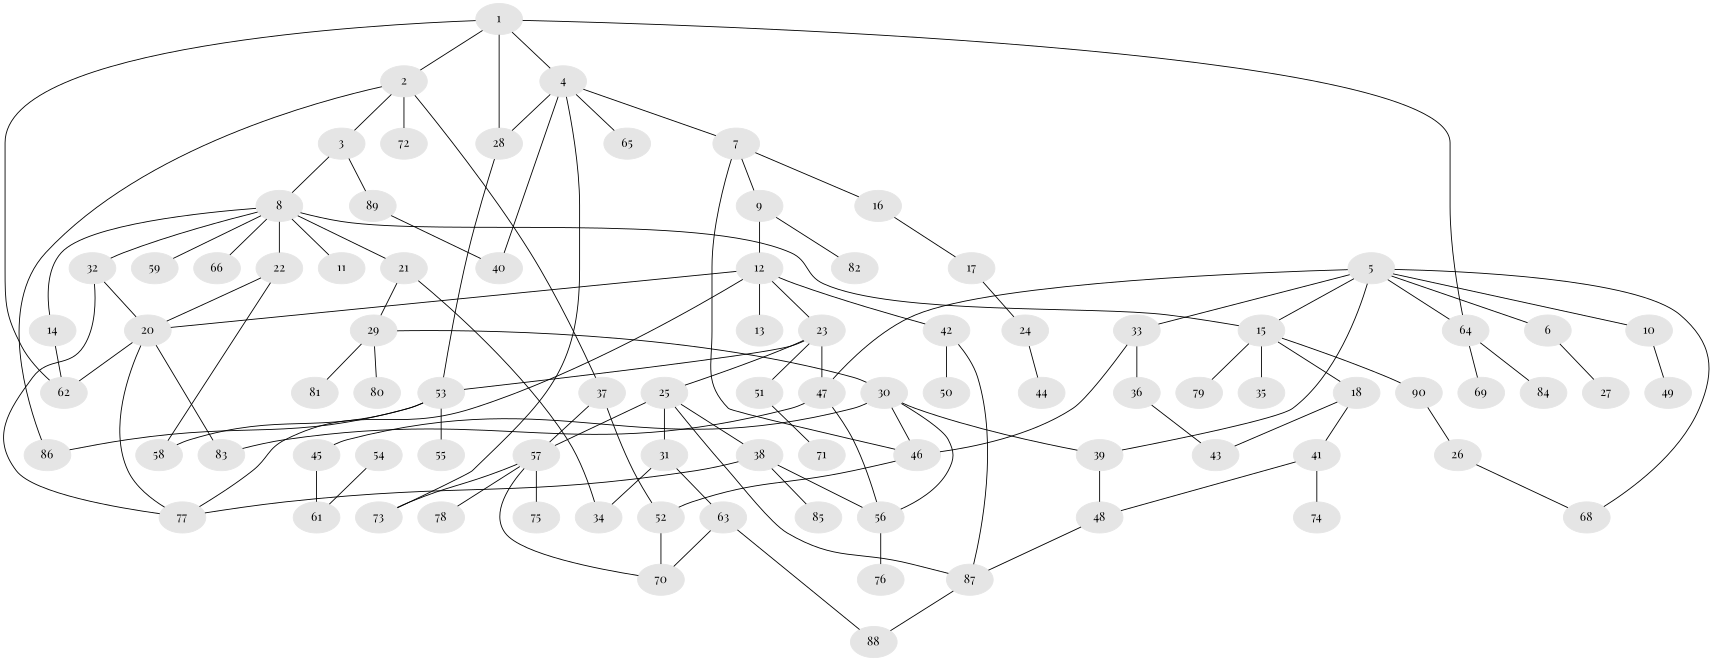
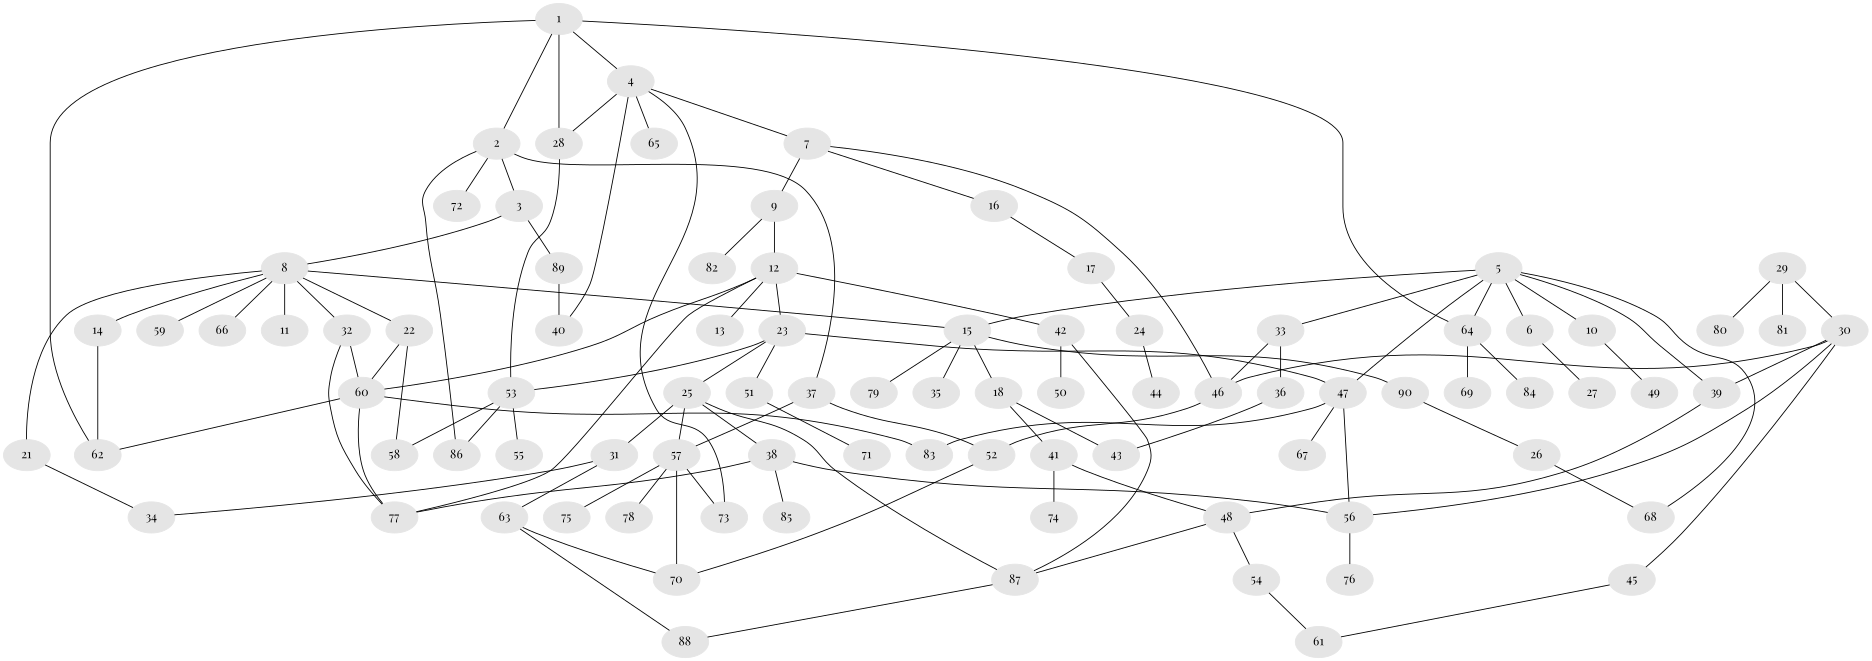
  graph {
    fontname="Playfair Display"
    node [color=gray90 fontname="Playfair Display" style=filled]
    edge [fontname="Playfair Display"]
    1
    2
    4
    28
    62
    64
    3
    37
    72
    86
    7
    40
    65
    73
    53
    69
    84
    8
    n19 [label=89]
    57
    52
    15
    11
    14
    21
    22
    32
    59
    66
    5
    6
    10
    33
    39
    47
    68
    9
    16
    46
    27
    49
    18
    n43 [label=90]
    35
    79
    36
    48
    56
+   67
    83
    12
    82
    17
    29
    34
-   60 [label=20]
+   60
    58
    77
    13
    23
    42
    25
    51
    87
    50
    41
    43
    26
    24
    44
    74
    30
    80
    81
    31
    38
    71
    55
    63
    85
    70
    75
    78
    88
    45
    61
    76
    54
    1 -- 2
    1 -- 4
    1 -- 28
    1 -- 62
    1 -- 64
    2 -- 3
    2 -- 37
    2 -- 72
    2 -- 86
    4 -- 28
    4 -- 7
    4 -- 40
    4 -- 65
    4 -- 73
    28 -- 53
    64 -- 69
    64 -- 84
    3 -- 8
    3 -- n19
    37 -- 57
    37 -- 52
    7 -- 9
    7 -- 16
    7 -- 46
    53 -- 86
    53 -- 58
    53 -- 55
    8 -- 15
    8 -- 11
    8 -- 14
    8 -- 21
    8 -- 22
    8 -- 32
    8 -- 59
    8 -- 66
    n19 -- 40
    57 -- 73
    57 -- 70
    57 -- 75
    57 -- 78
    52 -- 70
    15 -- 18
    15 -- n43
    15 -- 35
    15 -- 79
    14 -- 62
-   21 -- 29
    21 -- 34
    22 -- 60
    22 -- 58
    32 -- 60
    32 -- 77
    5 -- 64
    5 -- 15
    5 -- 6
    5 -- 10
    5 -- 33
    5 -- 39
    5 -- 47
    5 -- 68
    6 -- 27
    10 -- 49
    33 -- 46
    33 -- 36
    39 -- 48
    47 -- 56
+   47 -- 67
    47 -- 83
    9 -- 12
    9 -- 82
    16 -- 17
    46 -- 52
    18 -- 41
    18 -- 43
    n43 -- 26
    36 -- 43
    48 -- 87
+   48 -- 54
    56 -- 76
    12 -- 60
    12 -- 77
    12 -- 13
    12 -- 23
    12 -- 42
    17 -- 24
    29 -- 30
    29 -- 80
    29 -- 81
    60 -- 62
    60 -- 83
    60 -- 77
    23 -- 53
    23 -- 47
    23 -- 25
    23 -- 51
    42 -- 87
    42 -- 50
    25 -- 57
    25 -- 87
    25 -- 31
    25 -- 38
    51 -- 71
    87 -- 88
    41 -- 48
    41 -- 74
    26 -- 68
    24 -- 44
    30 -- 39
    30 -- 46
    30 -- 56
    30 -- 45
    31 -- 34
    31 -- 63
    38 -- 56
    38 -- 77
    38 -- 85
    63 -- 70
    63 -- 88
    45 -- 61
    54 -- 61
  }
